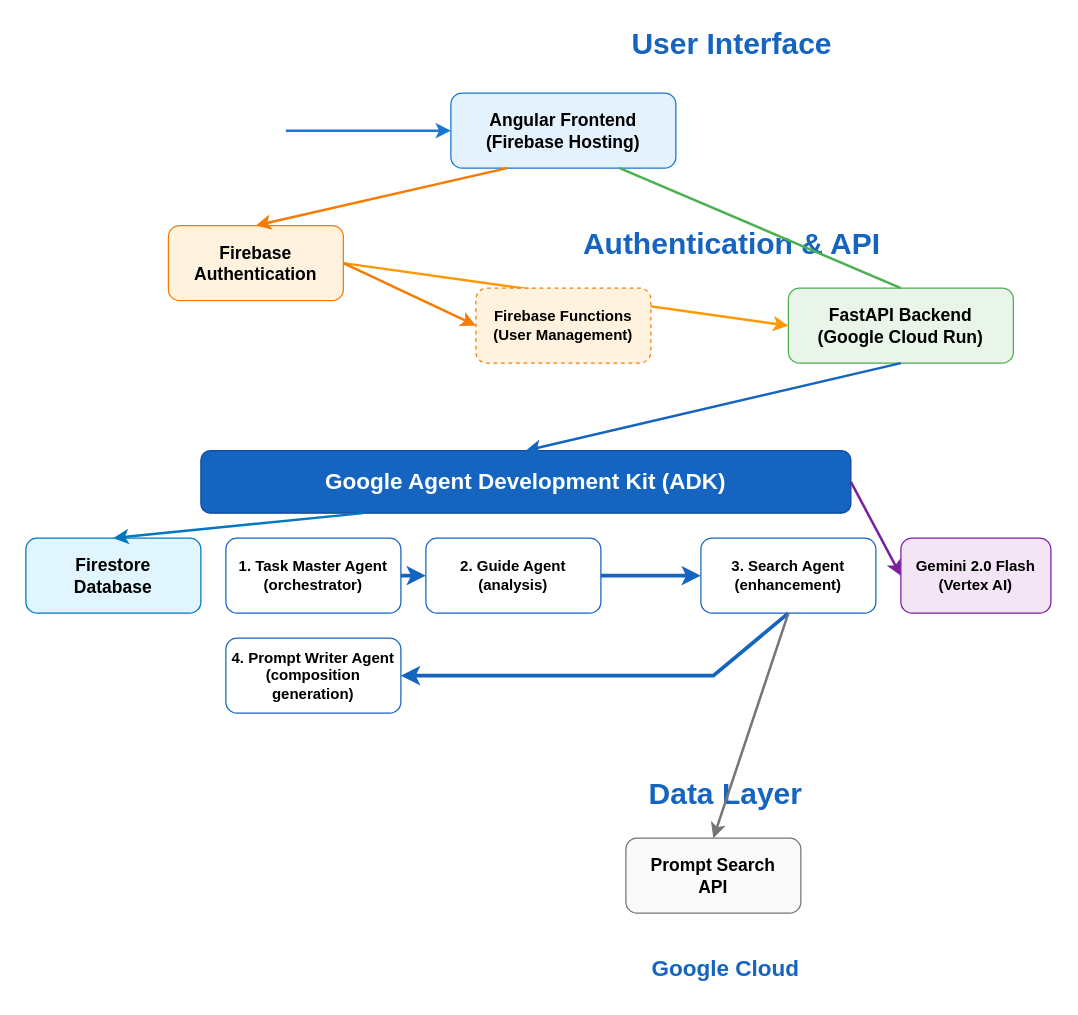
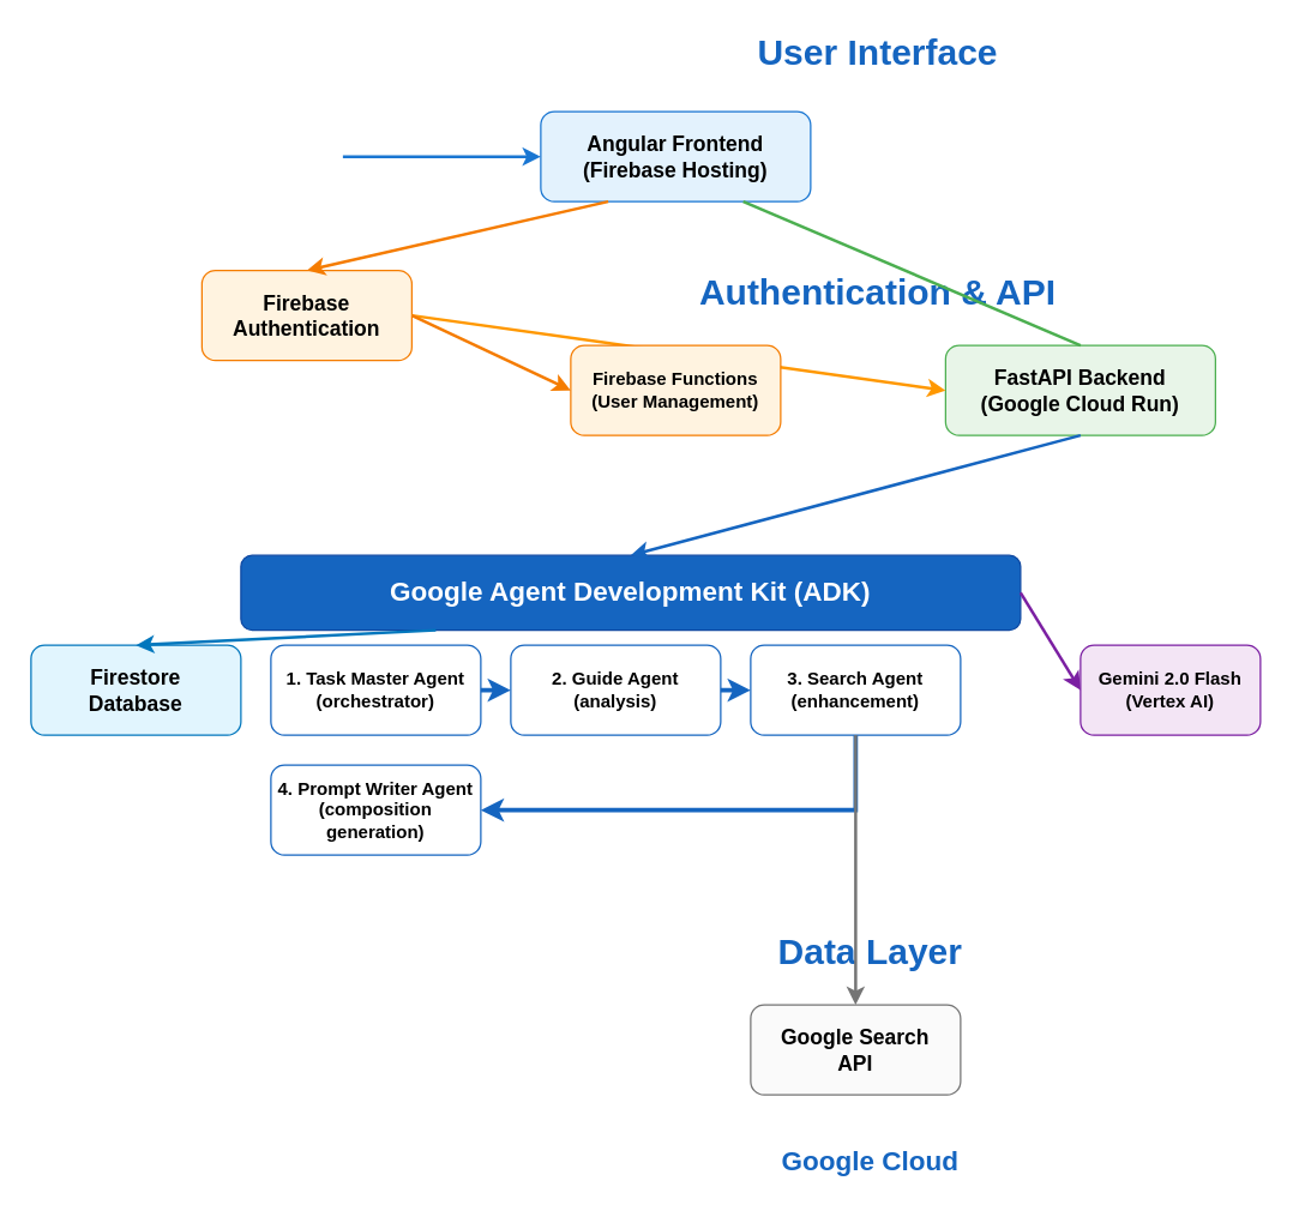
  <mxCell id="0" />
  <mxCell id="1" parent="0" />
  <mxCell id="2" value="User Interface" style="text;html=1;strokeColor=none;fillColor=none;align=center;verticalAlign=middle;whiteSpace=wrap;rounded=0;fontSize=24;fontStyle=1;fontColor=#1565C0;" parent="1" vertex="1"><mxGeometry x="485" y="20" width="200" height="30" as="geometry" /></mxCell>
  <mxCell id="3" value="" style="shape=image;html=1;verticalAlign=top;verticalLabelPosition=bottom;labelBackgroundColor=#ffffff;imageAspect=0;aspect=fixed;image=https://cdn1.iconfinder.com/data/icons/user-pictures/100/unknown-128.png;fontSize=12;" parent="1" vertex="1"><mxGeometry x="120" y="80" width="48" height="48" as="geometry" /></mxCell>
  <mxCell id="4" value="" style="shape=image;html=1;verticalAlign=top;verticalLabelPosition=bottom;labelBackgroundColor=#ffffff;imageAspect=0;aspect=fixed;image=https://cdn4.iconfinder.com/data/icons/small-n-flat/24/monitor-128.png;fontSize=12;" parent="1" vertex="1"><mxGeometry x="180" y="80" width="48" height="48" as="geometry" /></mxCell>
  <mxCell id="5" value="Angular Frontend&#10;(Firebase Hosting)" style="rounded=1;whiteSpace=wrap;html=1;fillColor=#E3F2FD;strokeColor=#1976D2;fontSize=14;fontStyle=1;" parent="1" vertex="1"><mxGeometry x="360" y="74" width="180" height="60" as="geometry" /></mxCell>
  <mxCell id="6" value="" style="endArrow=classic;html=1;rounded=0;exitX=1;exitY=0.5;exitDx=0;exitDy=0;entryX=0;entryY=0.5;entryDx=0;entryDy=0;strokeWidth=2;strokeColor=#1976D2;" parent="1" source="4" target="5" edge="1"><mxGeometry width="50" height="50" relative="1" as="geometry"><mxPoint x="520" y="280" as="sourcePoint" /><mxPoint x="570" y="230" as="targetPoint" /></mxGeometry></mxCell>
  <mxCell id="7" value="Authentication &amp; API" style="text;html=1;strokeColor=none;fillColor=none;align=center;verticalAlign=middle;whiteSpace=wrap;rounded=0;fontSize=24;fontStyle=1;fontColor=#1565C0;" parent="1" vertex="1"><mxGeometry x="465" y="180" width="240" height="30" as="geometry" /></mxCell>
  <mxCell id="8" value="Firebase&#10;Authentication" style="rounded=1;whiteSpace=wrap;html=1;fillColor=#FFF3E0;strokeColor=#F57C00;fontSize=14;fontStyle=1;" parent="1" vertex="1"><mxGeometry x="134" y="180" width="140" height="60" as="geometry" /></mxCell>
  <mxCell id="9" value="FastAPI Backend&#10;(Google Cloud Run)" style="rounded=1;whiteSpace=wrap;html=1;fillColor=#E8F5E8;strokeColor=#4CAF50;fontSize=14;fontStyle=1;" parent="1" vertex="1"><mxGeometry x="630" y="230" width="180" height="60" as="geometry" /></mxCell>
  <mxCell id="10" value="" style="endArrow=classic;html=1;rounded=0;exitX=0.25;exitY=1;exitDx=0;exitDy=0;entryX=0.5;entryY=0;entryDx=0;entryDy=0;strokeWidth=2;strokeColor=#F57C00;" parent="1" source="5" target="8" edge="1"><mxGeometry width="50" height="50" relative="1" as="geometry"><mxPoint x="520" y="280" as="sourcePoint" /><mxPoint x="570" y="230" as="targetPoint" /></mxGeometry></mxCell>
  <mxCell id="11" value="" style="endArrow=none;html=1;rounded=0;exitX=0.75;exitY=1;exitDx=0;exitDy=0;entryX=0.5;entryY=0;entryDx=0;entryDy=0;strokeWidth=2;strokeColor=#4CAF50;" parent="1" source="5" target="9" edge="1"><mxGeometry width="50" height="50" relative="1" as="geometry"><mxPoint x="520" y="280" as="sourcePoint" /><mxPoint x="570" y="230" as="targetPoint" /></mxGeometry></mxCell>
  <mxCell id="12" value="" style="endArrow=classic;html=1;rounded=0;exitX=1;exitY=0.5;exitDx=0;exitDy=0;entryX=0;entryY=0.5;entryDx=0;entryDy=0;strokeWidth=2;strokeColor=#FF9800;" parent="1" source="8" target="9" edge="1"><mxGeometry width="50" height="50" relative="1" as="geometry"><mxPoint x="520" y="280" as="sourcePoint" /><mxPoint x="570" y="230" as="targetPoint" /></mxGeometry></mxCell>
- <mxCell id="13" value="Google Agent Development Kit (ADK)" style="rounded=1;whiteSpace=wrap;html=1;fillColor=#1565C0;strokeColor=#0D47A1;fontSize=18;fontStyle=1;fontColor=white;" parent="1" vertex="1"><mxGeometry x="160" y="360" width="520" height="50" as="geometry" /></mxCell>
+ <mxCell id="13" value="Google Agent Development Kit (ADK)" style="rounded=1;whiteSpace=wrap;html=1;fillColor=#1565C0;strokeColor=#0D47A1;fontSize=18;fontStyle=1;fontColor=white;" parent="1" vertex="1"><mxGeometry x="160" y="370" width="520" height="50" as="geometry" /></mxCell>
  <mxCell id="14" value="1. Task Master Agent&#10;(orchestrator)" style="rounded=1;whiteSpace=wrap;html=1;fillColor=#FFFFFF;strokeColor=#1565C0;fontSize=12;fontStyle=1;" parent="1" vertex="1"><mxGeometry x="180" y="430" width="140" height="60" as="geometry" /></mxCell>
  <mxCell id="15" value="2. Guide Agent&#10;(analysis)" style="rounded=1;whiteSpace=wrap;html=1;fillColor=#FFFFFF;strokeColor=#1565C0;fontSize=12;fontStyle=1;" parent="1" vertex="1"><mxGeometry x="340" y="430" width="140" height="60" as="geometry" /></mxCell>
- <mxCell id="16" value="3. Search Agent&#10;(enhancement)" style="rounded=1;whiteSpace=wrap;html=1;fillColor=#FFFFFF;strokeColor=#1565C0;fontSize=12;fontStyle=1;" parent="1" vertex="1"><mxGeometry x="560" y="430" width="140" height="60" as="geometry" /></mxCell>
+ <mxCell id="16" value="3. Search Agent&#10;(enhancement)" style="rounded=1;whiteSpace=wrap;html=1;fillColor=#FFFFFF;strokeColor=#1565C0;fontSize=12;fontStyle=1;" parent="1" vertex="1"><mxGeometry x="500" y="430" width="140" height="60" as="geometry" /></mxCell>
  <mxCell id="17" value="4. Prompt Writer Agent&#10;(composition generation)" style="rounded=1;whiteSpace=wrap;html=1;fillColor=#FFFFFF;strokeColor=#1565C0;fontSize=12;fontStyle=1;" parent="1" vertex="1"><mxGeometry x="180" y="510" width="140" height="60" as="geometry" /></mxCell>
  <mxCell id="18" value="" style="endArrow=classic;html=1;rounded=0;exitX=1;exitY=0.5;exitDx=0;exitDy=0;entryX=0;entryY=0.5;entryDx=0;entryDy=0;strokeWidth=3;strokeColor=#1565C0;" parent="1" source="14" target="15" edge="1"><mxGeometry width="50" height="50" relative="1" as="geometry"><mxPoint x="520" y="480" as="sourcePoint" /><mxPoint x="570" y="430" as="targetPoint" /></mxGeometry></mxCell>
  <mxCell id="19" value="" style="endArrow=classic;html=1;rounded=0;exitX=1;exitY=0.5;exitDx=0;exitDy=0;entryX=0;entryY=0.5;entryDx=0;entryDy=0;strokeWidth=3;strokeColor=#1565C0;" parent="1" source="15" target="16" edge="1"><mxGeometry width="50" height="50" relative="1" as="geometry"><mxPoint x="520" y="480" as="sourcePoint" /><mxPoint x="570" y="430" as="targetPoint" /></mxGeometry></mxCell>
  <mxCell id="20" value="" style="endArrow=classic;html=1;rounded=0;exitX=0.5;exitY=1;exitDx=0;exitDy=0;entryX=1;entryY=0.5;entryDx=0;entryDy=0;strokeWidth=3;strokeColor=#1565C0;" parent="1" source="16" target="17" edge="1"><mxGeometry width="50" height="50" relative="1" as="geometry"><mxPoint x="520" y="480" as="sourcePoint" /><mxPoint x="570" y="430" as="targetPoint" /><Array as="points"><mxPoint x="570" y="540" /></Array></mxGeometry></mxCell>
  <mxCell id="21" value="" style="endArrow=classic;html=1;rounded=0;exitX=0.5;exitY=1;exitDx=0;exitDy=0;entryX=0.5;entryY=0;entryDx=0;entryDy=0;strokeWidth=2;strokeColor=#1565C0;" parent="1" source="9" target="13" edge="1"><mxGeometry width="50" height="50" relative="1" as="geometry"><mxPoint x="520" y="380" as="sourcePoint" /><mxPoint x="570" y="330" as="targetPoint" /></mxGeometry></mxCell>
  <mxCell id="22" value="Gemini 2.0 Flash&#10;(Vertex AI)" style="rounded=1;whiteSpace=wrap;html=1;fillColor=#F3E5F5;strokeColor=#7B1FA2;fontSize=12;fontStyle=1;" parent="1" vertex="1"><mxGeometry x="720" y="430" width="120" height="60" as="geometry" /></mxCell>
  <mxCell id="23" value="" style="endArrow=classic;html=1;rounded=0;exitX=1;exitY=0.5;exitDx=0;exitDy=0;entryX=0;entryY=0.5;entryDx=0;entryDy=0;strokeWidth=2;strokeColor=#7B1FA2;" parent="1" source="13" target="22" edge="1"><mxGeometry width="50" height="50" relative="1" as="geometry"><mxPoint x="520" y="480" as="sourcePoint" /><mxPoint x="570" y="430" as="targetPoint" /></mxGeometry></mxCell>
  <mxCell id="24" value="Data Layer" style="text;html=1;strokeColor=none;fillColor=none;align=center;verticalAlign=middle;whiteSpace=wrap;rounded=0;fontSize=24;fontStyle=1;fontColor=#1565C0;" parent="1" vertex="1"><mxGeometry x="500" y="620" width="160" height="30" as="geometry" /></mxCell>
  <mxCell id="25" value="Firestore&#10;Database" style="rounded=1;whiteSpace=wrap;html=1;fillColor=#E1F5FE;strokeColor=#0277BD;fontSize=14;fontStyle=1;" parent="1" vertex="1"><mxGeometry x="20" y="430" width="140" height="60" as="geometry" /></mxCell>
- <mxCell id="26" value="Prompt Search&#10;API" style="rounded=1;whiteSpace=wrap;html=1;fillColor=#FAFAFA;strokeColor=#757575;fontSize=14;fontStyle=1;" parent="1" vertex="1"><mxGeometry x="500" y="670" width="140" height="60" as="geometry" /></mxCell>
- <mxCell id="27" value="Firebase Functions&#10;(User Management)" style="rounded=1;whiteSpace=wrap;html=1;fillColor=#FFF3E0;strokeColor=#F57C00;fontSize=12;fontStyle=1;dashed=1;" parent="1" vertex="1"><mxGeometry x="380" y="230" width="140" height="60" as="geometry" /></mxCell>
+ <mxCell id="26" value="Google Search&#10;API" style="rounded=1;whiteSpace=wrap;html=1;fillColor=#FAFAFA;strokeColor=#757575;fontSize=14;fontStyle=1;" parent="1" vertex="1"><mxGeometry x="500" y="670" width="140" height="60" as="geometry" /></mxCell>
+ <mxCell id="27" value="Firebase Functions&#10;(User Management)" style="rounded=1;whiteSpace=wrap;html=1;fillColor=#FFF3E0;strokeColor=#F57C00;fontSize=12;fontStyle=1;" parent="1" vertex="1"><mxGeometry x="380" y="230" width="140" height="60" as="geometry" /></mxCell>
  <mxCell id="28" value="" style="endArrow=classic;html=1;rounded=0;exitX=1;exitY=0.5;exitDx=0;exitDy=0;entryX=0;entryY=0.5;entryDx=0;entryDy=0;strokeWidth=2;strokeColor=#F57C00;" parent="1" source="8" target="27" edge="1"><mxGeometry width="50" height="50" relative="1" as="geometry"><mxPoint x="520" y="280" as="sourcePoint" /><mxPoint x="570" y="230" as="targetPoint" /></mxGeometry></mxCell>
  <mxCell id="29" value="" style="endArrow=classic;html=1;rounded=0;exitX=0.25;exitY=1;exitDx=0;exitDy=0;entryX=0.5;entryY=0;entryDx=0;entryDy=0;strokeWidth=2;strokeColor=#0277BD;" parent="1" source="13" target="25" edge="1"><mxGeometry width="50" height="50" relative="1" as="geometry"><mxPoint x="520" y="480" as="sourcePoint" /><mxPoint x="570" y="430" as="targetPoint" /></mxGeometry></mxCell>
  <mxCell id="30" value="" style="endArrow=classic;html=1;rounded=0;exitX=0.5;exitY=1;exitDx=0;exitDy=0;entryX=0.5;entryY=0;entryDx=0;entryDy=0;strokeWidth=2;strokeColor=#757575;" parent="1" source="16" target="26" edge="1"><mxGeometry width="50" height="50" relative="1" as="geometry"><mxPoint x="520" y="580" as="sourcePoint" /><mxPoint x="570" y="530" as="targetPoint" /></mxGeometry></mxCell>
  <mxCell id="31" value="Google Cloud" style="text;html=1;strokeColor=none;fillColor=none;align=center;verticalAlign=middle;whiteSpace=wrap;rounded=0;fontSize=18;fontStyle=1;fontColor=#1565C0;" parent="1" vertex="1"><mxGeometry x="500" y="760" width="160" height="30" as="geometry" /></mxCell>
